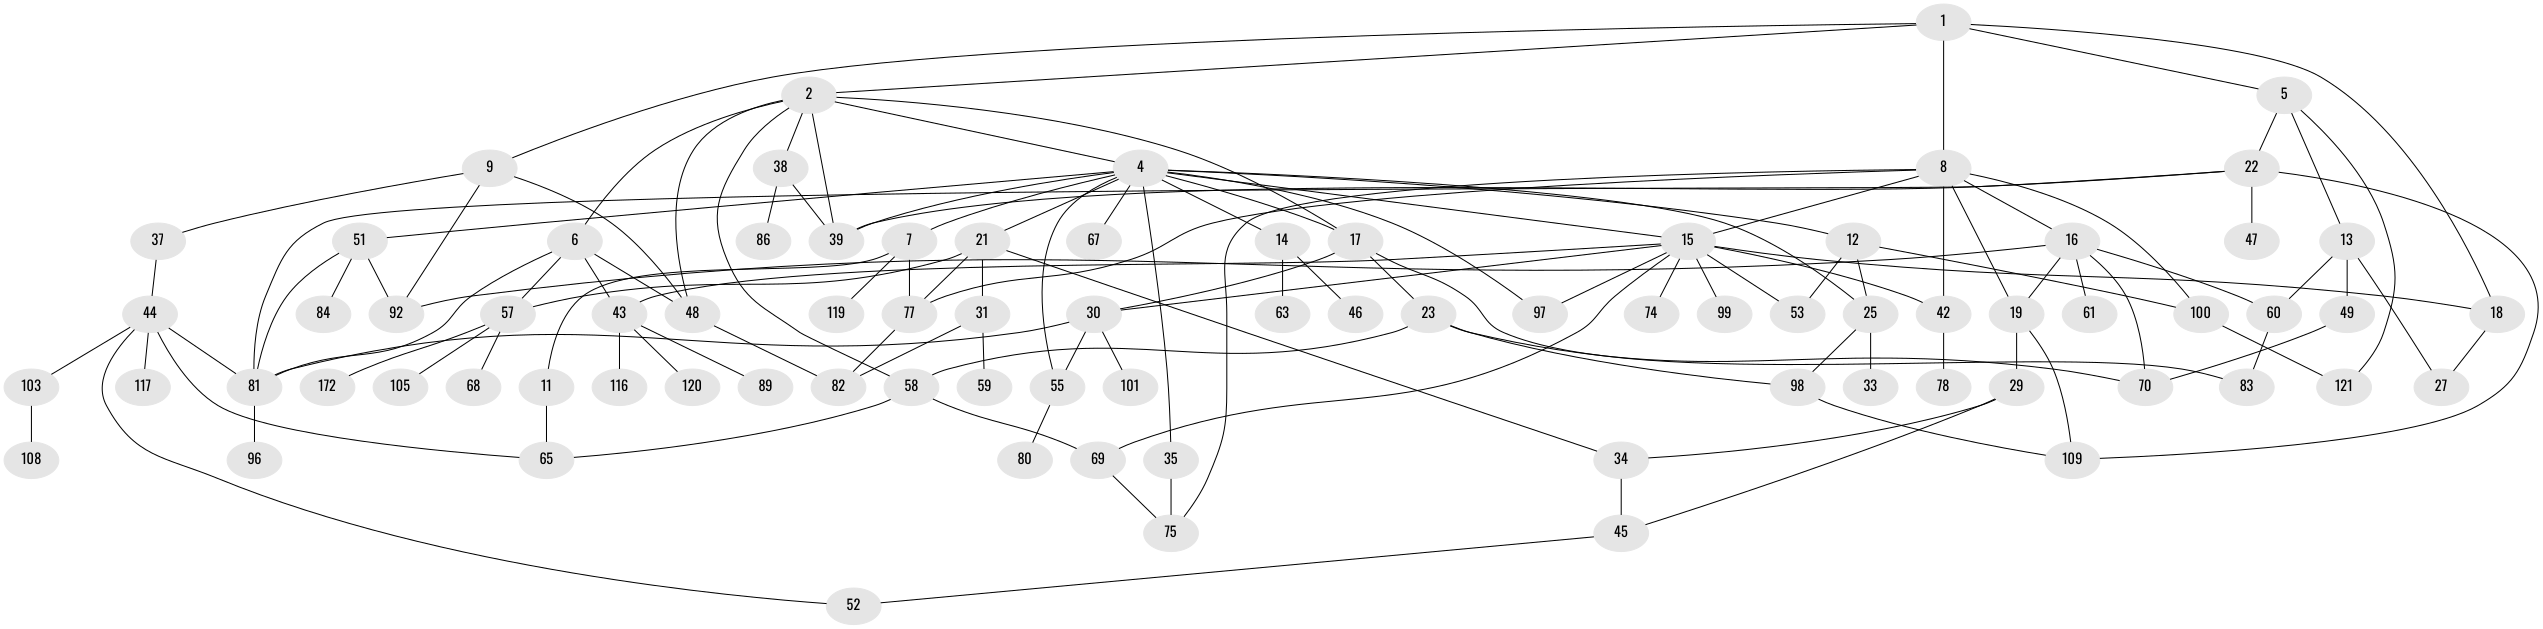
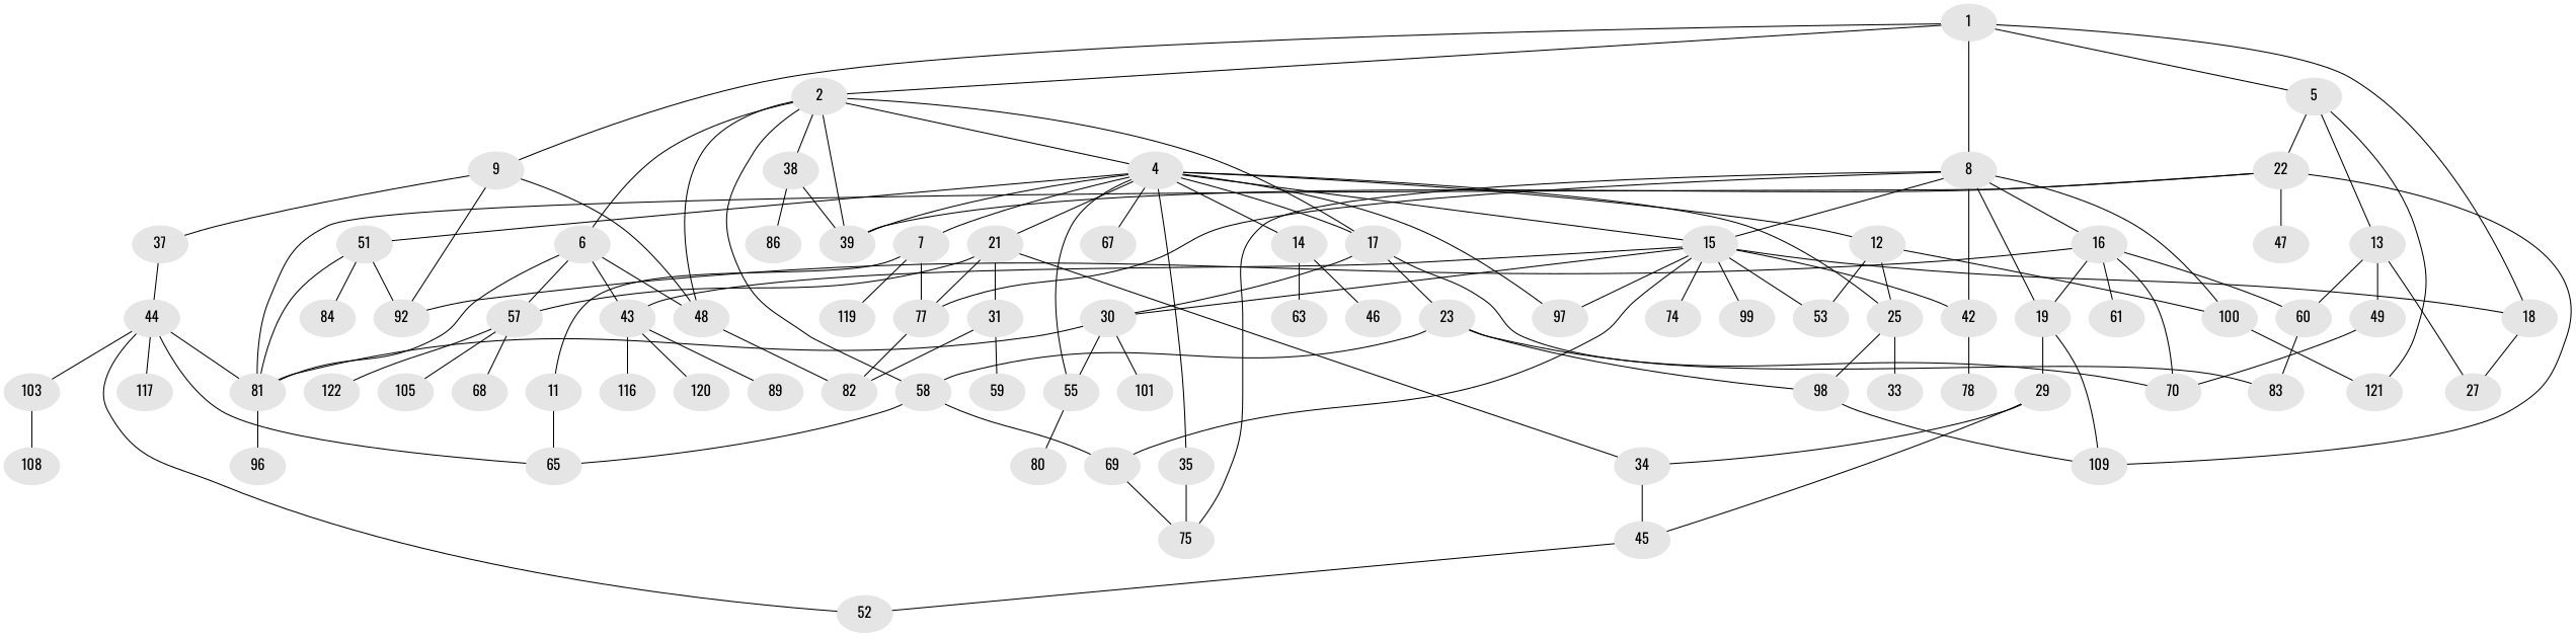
  graph {
    fontname=Oswald
    node [color=gray90 fontname=Oswald style=filled]
    edge [fontname=Oswald]
    2 [super="+3"]
    4 [super="+32"]
    6 [super="+10"]
    17 [super="+79"]
    38 [super="+111"]
    39
    48 [super="+88"]
    58 [super="+87"]
    1
    5
    8 [super="+62"]
    9 [super="+91"]
    18 [super="+20"]
    13 [super="+26"]
    22 [super="+41"]
    121
    15 [super="+56"]
    77 [super="+107"]
    16 [super="+40"]
    19 [super="+28"]
    42
    75 [super="+104"]
    100
    37
    92
    27 [super="+93"]
    7 [super="+118"]
    12 [super="+24"]
    14 [super="+36"]
    21 [super="+95"]
    25 [super="+50"]
    35
    51 [super="+66"]
    55 [super="+72"]
    67 [super="+76"]
    97
    43 [super="+85"]
    57 [super="+73"]
    81
    30
    23 [super="+54"]
    83
    86 [super="+94"]
    82 [super="+112"]
    65 [super="+102"]
    69
    11
    119
    53
    46
    63
    74
    99
    31
    34
    98 [super="+106"]
    33 [super="+110"]
    84 [super="+115"]
    80
    49
    60 [super="+71"]
    109
    47
    89
    116
    120
    105
    68
-   122 [label=172]
+   122
    96
    61
    70 [super="+114"]
    29
    78 [super="+113"]
    44 [super="+90"]
    101
    45 [super="+64"]
    59
    52
    103
    117
    108
    2 -- 4
    2 -- 6
    2 -- 17
    2 -- 38
    2 -- 39
    2 -- 48
    2 -- 58
    4 -- 17
    4 -- 39
    4 -- 15
    4 -- 7
    4 -- 12
    4 -- 14
    4 -- 21
    4 -- 25
    4 -- 35
    4 -- 51
    4 -- 55
    4 -- 67
    4 -- 97
    6 -- 48
    6 -- 43
    6 -- 57
    6 -- 81
    17 -- 30
    17 -- 23
    17 -- 83
    38 -- 39
    38 -- 86
    48 -- 82
    58 -- 65
    58 -- 69
    1 -- 2
    1 -- 5
    1 -- 8
    1 -- 9
    1 -- 18
    5 -- 13
    5 -- 22
    5 -- 121
    8 -- 15
    8 -- 77
    8 -- 16
    8 -- 19
    8 -- 42
    8 -- 75
    8 -- 100
    9 -- 48
    9 -- 37
    9 -- 92
    18 -- 27
    13 -- 27 [weight=2]
    13 -- 49
    13 -- 60
    22 -- 39
    22 -- 81
    22 -- 109
    22 -- 47
    15 -- 18
    15 -- 42 [weight=2]
    15 -- 97
    15 -- 43
    15 -- 30
    15 -- 69
    15 -- 53
    15 -- 74
    15 -- 99
    77 -- 82
    16 -- 19
    16 -- 92
    16 -- 60
    16 -- 61
    16 -- 70
    19 -- 109
    19 -- 29
    42 -- 78
    100 -- 121
    37 -- 44
    7 -- 77
    7 -- 11
    7 -- 119
    12 -- 100
    12 -- 25
    12 -- 53
    14 -- 46
    14 -- 63
    21 -- 77
    21 -- 57
    21 -- 31
    21 -- 34
    25 -- 98
    25 -- 33
    35 -- 75
    51 -- 92
    51 -- 81
    51 -- 84
    55 -- 80
    43 -- 89
    43 -- 116
    43 -- 120
    57 -- 105
    57 -- 68
    57 -- 122
    81 -- 96
    30 -- 55
    30 -- 81
    30 -- 101
    23 -- 58
    23 -- 98
    23 -- 70
    69 -- 75
    11 -- 65
    31 -- 82
    31 -- 59
    34 -- 45
    98 -- 109
    49 -- 70
    60 -- 83
    29 -- 34
    29 -- 45
    44 -- 81
    44 -- 65
    44 -- 52
    44 -- 103
    44 -- 117
    45 -- 52
    103 -- 108
  }
